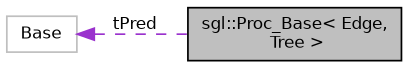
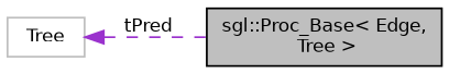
  digraph {
    rankdir=LR
    node [fontname=Helvetica fontsize=10 shape=record style=filled]
    n1 [color=black fillcolor=grey75 fontcolor=black height=0.2 label="sgl::Proc_Base\< Edge,\l Tree \>" width=0.4]
-   n2 [color=grey75 fillcolor=white height=0.2 label=Base width=0.4]
+   n2 [color=grey75 fillcolor=white height=0.2 label=Tree width=0.4]
    n2 -> n1 [color=darkorchid3 dir=back fontname=Helvetica fontsize=10 label=" tPred" labelfontname=Helvetica labelfontsize=10 style=dashed]
  }
